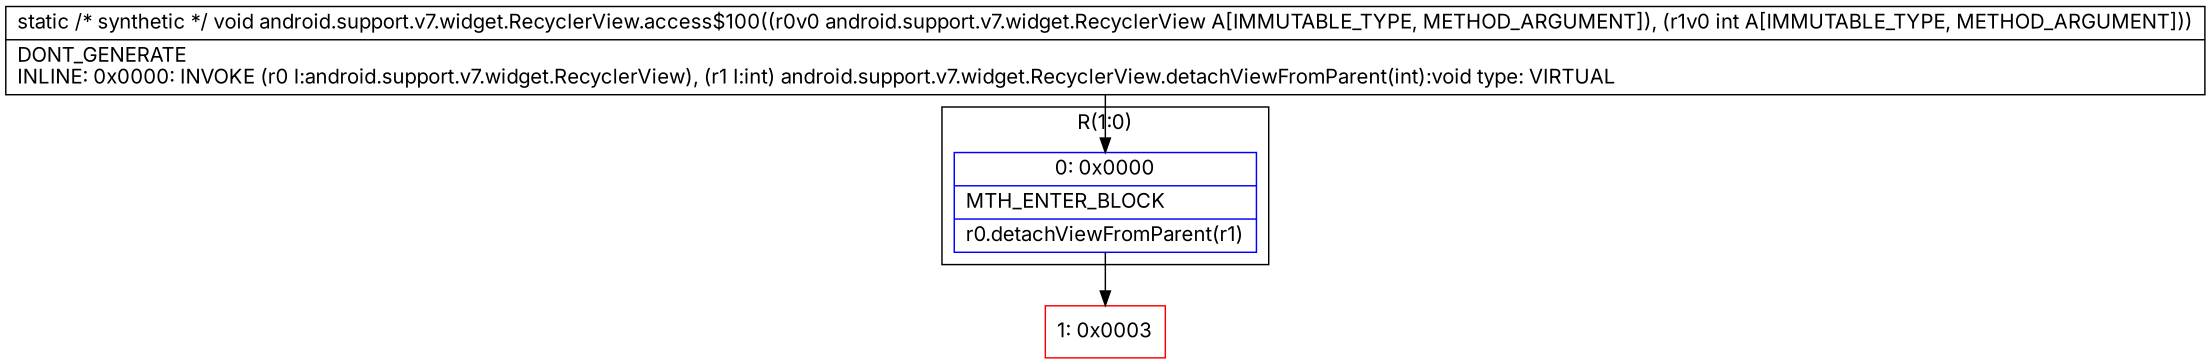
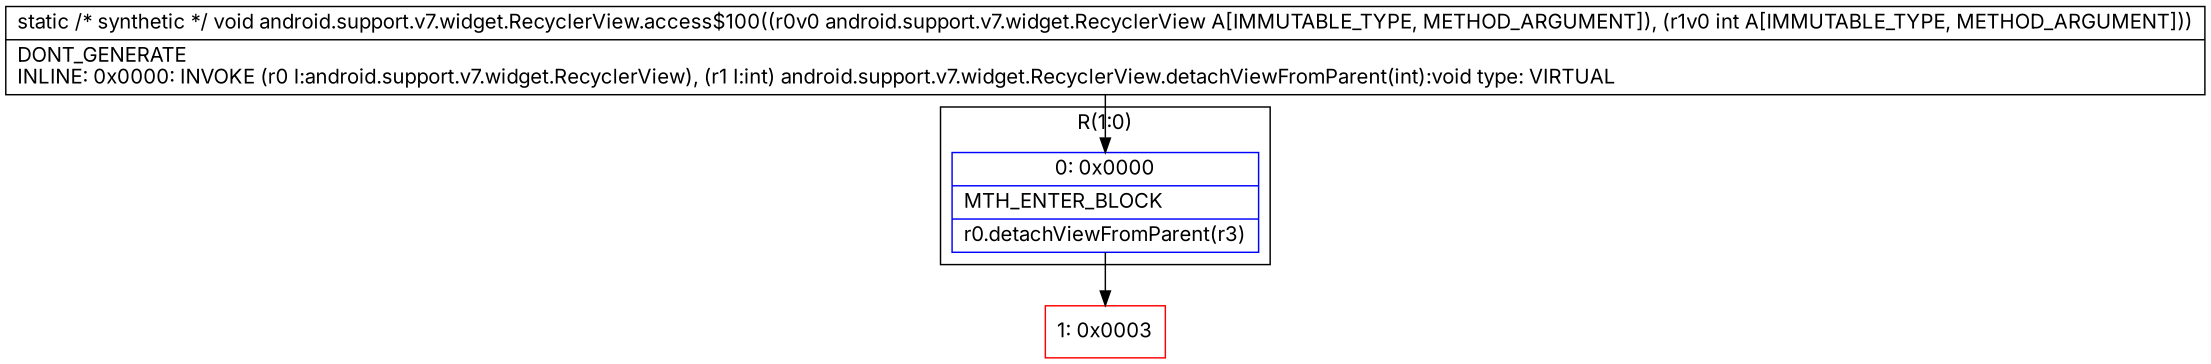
  digraph {
    fontname=Inter
    node [shape=record fontname=Inter]
    edge [fontname=Inter]
-   n1 [color=blue label="{0\:\ 0x0000|MTH_ENTER_BLOCK\l|r0.detachViewFromParent(r1)\l}"]
+   n1 [color=blue label="{0\:\ 0x0000|MTH_ENTER_BLOCK\l|r0.detachViewFromParent(r3)\l}"]
    n2 [color=red label="{1\:\ 0x0003}"]
    n3 [label="{static \/* synthetic *\/ void android.support.v7.widget.RecyclerView.access$100((r0v0 android.support.v7.widget.RecyclerView A[IMMUTABLE_TYPE, METHOD_ARGUMENT]), (r1v0 int A[IMMUTABLE_TYPE, METHOD_ARGUMENT]))  | DONT_GENERATE\lINLINE: 0x0000: INVOKE  (r0 I:android.support.v7.widget.RecyclerView), (r1 I:int) android.support.v7.widget.RecyclerView.detachViewFromParent(int):void type: VIRTUAL\l}"]
    subgraph cluster_1 {
      label="R(1:0)"
      n1
    }
    n1 -> n2
    n3 -> n1
  }
